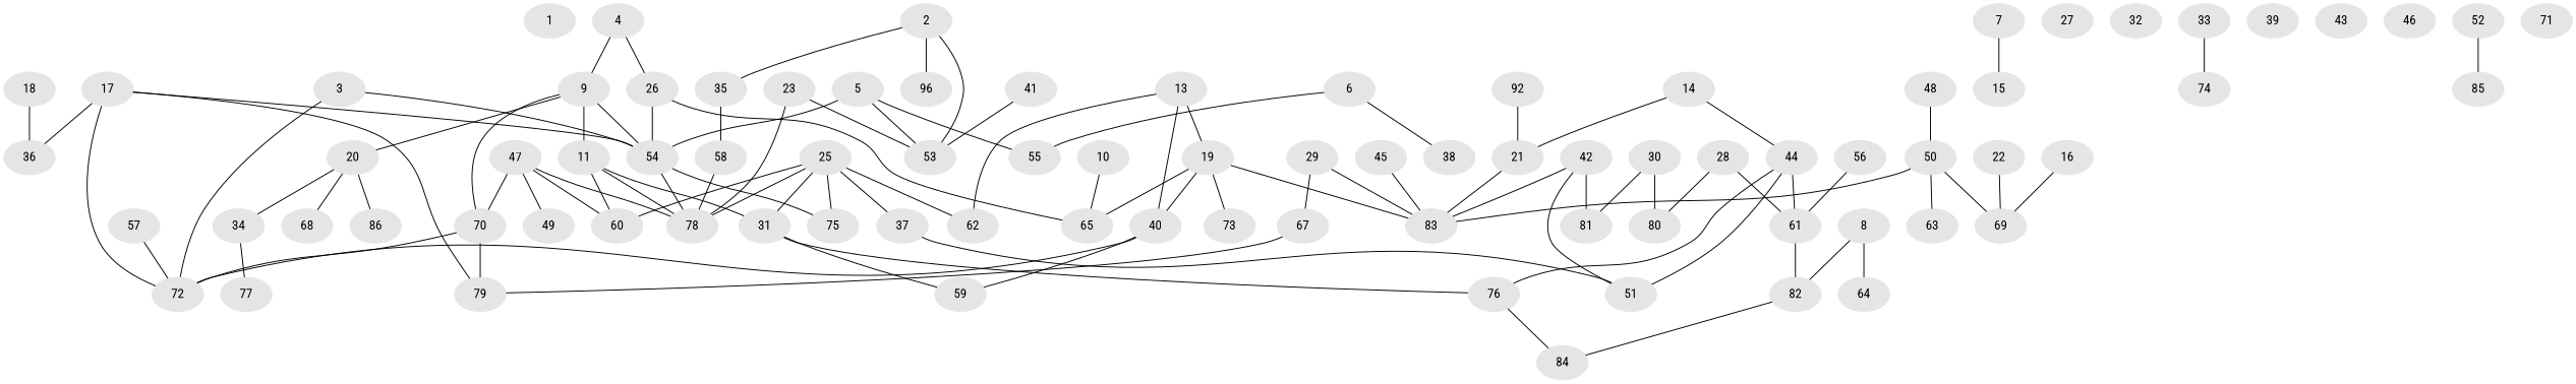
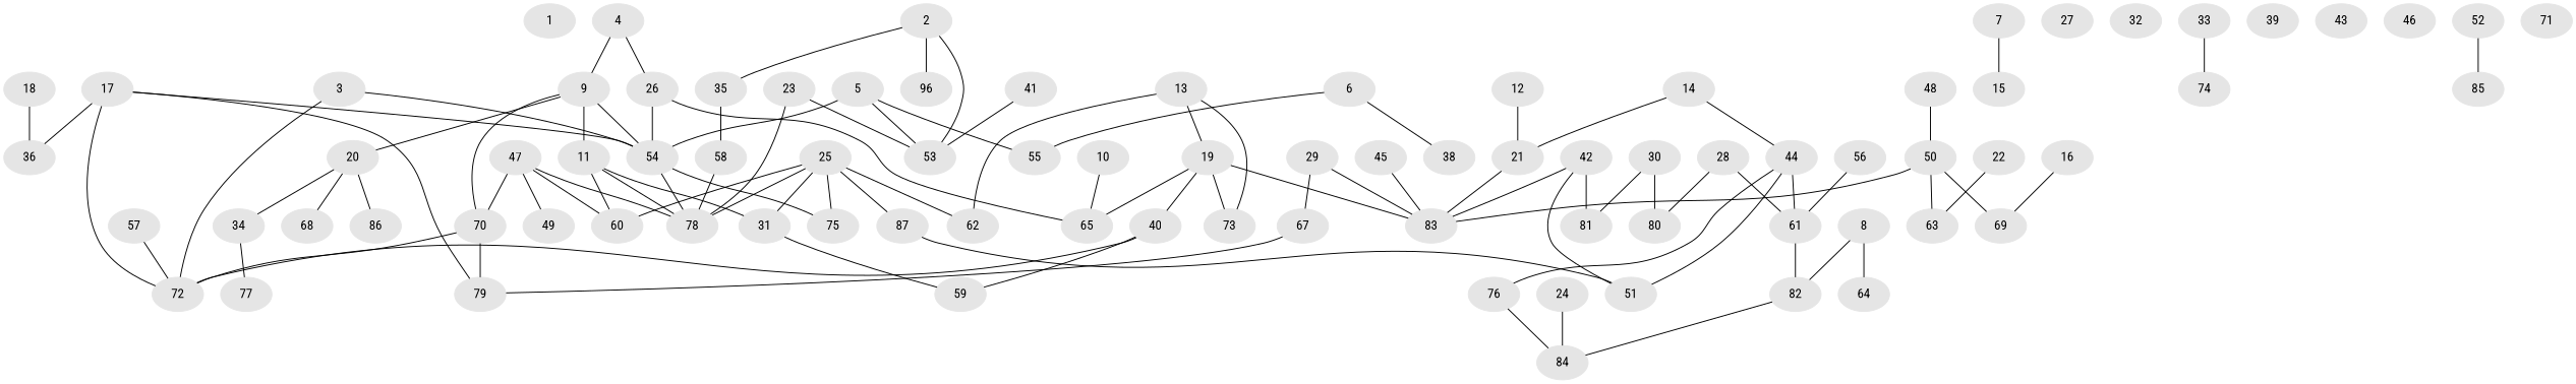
  graph {
    fontname="Roboto Condensed"
    node [color=gray90 fontname="Roboto Condensed" style=filled]
    edge [fontname="Roboto Condensed"]
    1
    2
    35
    53
    n5 [label=96]
    58
    3
    54
    72
    78
    75
    4
    9
    26
    11
    20
    70
    65
    5
    55
    6
    38
    7
    15
    8
    64
    82
    84
    31
    60
    34
    68
    86
    79
    10
    59
    76
-   12 [label=92]
+   12
    21
    83
    13
    19
    62
    73
    40
    14
    44
    61
    51
    16
    69
    17
    36
    18
    77
    22
    63
    23
+   24
    25
-   37
+   37 [label=87]
    27
    28
    80
    29
    67
    30
    81
    32
    33
    74
    39
    41
    42
    43
    45
    46
    47
    49
    48
    50
    52
    85
    56
    57
    71
    2 -- 35
    2 -- 53
    2 -- n5
    35 -- 58
    58 -- 78
    3 -- 54
    3 -- 72
    54 -- 78
    54 -- 75
    4 -- 9
    4 -- 26
    9 -- 54
    9 -- 11
    9 -- 20
    9 -- 70
    26 -- 54
    26 -- 65
    11 -- 78
    11 -- 31
    11 -- 60
    20 -- 34
    20 -- 68
    20 -- 86
    70 -- 72
    70 -- 79
    5 -- 53
    5 -- 54
    5 -- 55
    6 -- 55
    6 -- 38
    7 -- 15
    8 -- 64
    8 -- 82
    82 -- 84
    31 -- 59
-   31 -- 76
    34 -- 77
    10 -- 65
    76 -- 84
    12 -- 21
    21 -- 83
    13 -- 19
    13 -- 62
-   13 -- 40
+   13 -- 73
    19 -- 65
    19 -- 83
    19 -- 73
    19 -- 40
    40 -- 72
    40 -- 59
    14 -- 21
    14 -- 44
    44 -- 76
    44 -- 61
    44 -- 51
    61 -- 82
    16 -- 69
    17 -- 54
    17 -- 72
    17 -- 79
    17 -- 36
    18 -- 36
-   22 -- 69
+   22 -- 63
    23 -- 53
    23 -- 78
+   24 -- 84
    25 -- 78
    25 -- 75
    25 -- 31
    25 -- 60
    25 -- 62
    25 -- 37
    37 -- 51
    28 -- 61
    28 -- 80
    29 -- 83
    29 -- 67
    67 -- 79
    30 -- 80
    30 -- 81
    33 -- 74
    41 -- 53
    42 -- 83
    42 -- 51
    42 -- 81
    45 -- 83
    47 -- 78
    47 -- 70
    47 -- 60
    47 -- 49
    48 -- 50
    50 -- 83
    50 -- 69
    50 -- 63
    52 -- 85
    56 -- 61
    57 -- 72
  }
